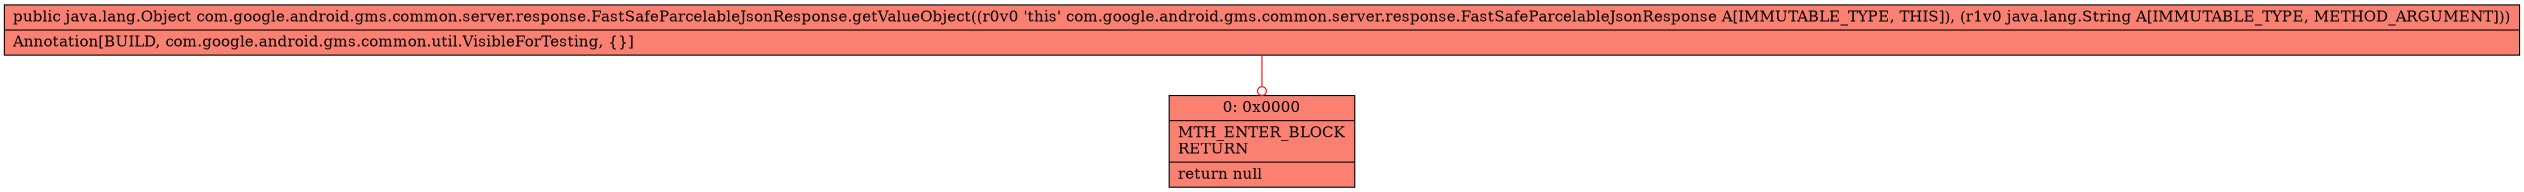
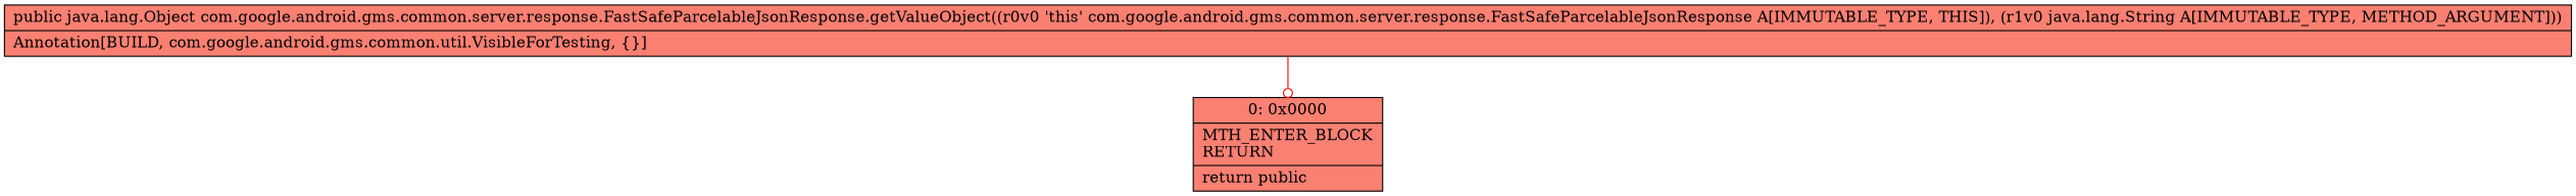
  digraph {
    node [shape=record style=filled fillcolor=salmon]
-   n1 [label="{0\:\ 0x0000|MTH_ENTER_BLOCK\lRETURN\l|return null\l}"]
+   n1 [label="{0\:\ 0x0000|MTH_ENTER_BLOCK\lRETURN\l|return public\l}"]
    n2 [label="{public java.lang.Object com.google.android.gms.common.server.response.FastSafeParcelableJsonResponse.getValueObject((r0v0 'this' com.google.android.gms.common.server.response.FastSafeParcelableJsonResponse A[IMMUTABLE_TYPE, THIS]), (r1v0 java.lang.String A[IMMUTABLE_TYPE, METHOD_ARGUMENT]))  | Annotation[BUILD, com.google.android.gms.common.util.VisibleForTesting, \{\}]\l}"]
    n2 -> n1 [color=red style=solid arrowhead=odot]
  }
